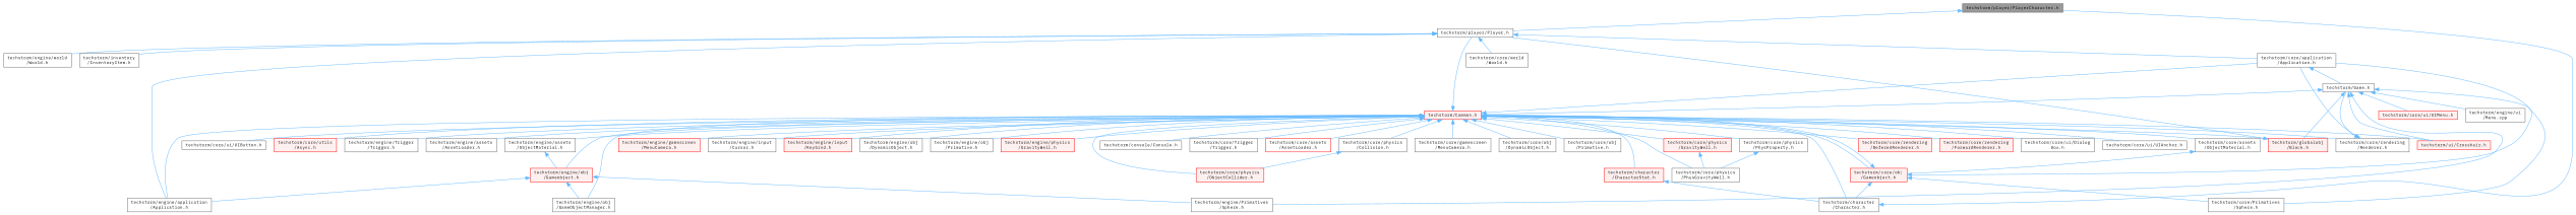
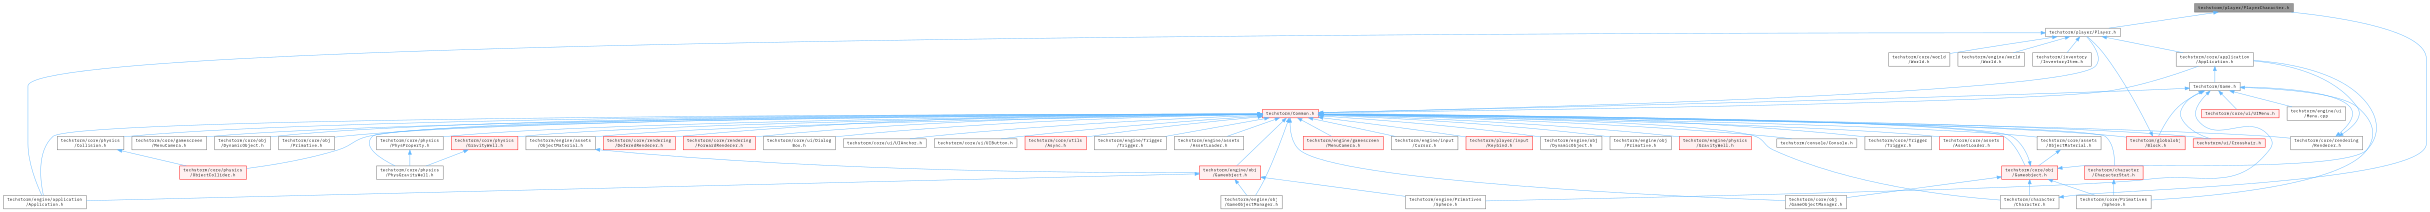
  digraph {
    fontname="IBM Plex Mono"
    node [color=grey40 fillcolor=white fontname="IBM Plex Mono" fontsize=10 shape=box style=filled]
    edge [color=steelblue1 dir=back fontname="IBM Plex Mono" fontsize=10 labelfontname=Helvetica labelfontsize=10 style=solid]
    n1 [color=gray40 fillcolor=grey60 fontcolor=black height=0.2 label="techstorm/player/PlayerCharacter.h" width=0.4]
    n2 [height=0.2 label="techstorm/player/Player.h" width=0.4]
    n3 [height=0.2 label="techstorm/core/application\l/Application.h" width=0.4]
    n4 [height=0.2 label="techstorm/engine/application\l/Application.h" width=0.4]
    n5 [height=0.2 label="techstorm/core/world\l/World.h" width=0.4]
    n6 [height=0.2 label="techstorm/engine/world\l/World.h" width=0.4]
    n7 [height=0.2 label="techstorm/inventory\l/InventoryItem.h" width=0.4]
    n8 [height=0.2 label="techstorm/Game.h" width=0.4]
    n9 [color=red fillcolor="#FFF0F0" height=0.2 label="techstorm/Common.h" width=0.4]
    n10 [height=0.2 label="techstorm/core/Primatives\l/Sphere.h" width=0.4]
    n11 [height=0.2 label="techstorm/engine/Primatives\l/Sphere.h" width=0.4]
    n12 [color=red fillcolor="#FFF0F0" height=0.2 label="techstorm/globalobj\l/Block.h" width=0.4]
    n13 [color=red fillcolor="#FFF0F0" height=0.2 label="techstorm/ui/Crosshair.h" width=0.4]
    n14 [color=red fillcolor="#FFF0F0" height=0.2 label="techstorm/core/ui/UIMenu.h" width=0.4]
    n15 [height=0.2 label="techstorm/engine/ui\l/Menu.cpp" width=0.4]
    n16 [height=0.2 label="techstorm/character\l/Character.h" width=0.4]
    n17 [color=red fillcolor="#FFF0F0" height=0.2 label="techstorm/character\l/CharacterStat.h" width=0.4]
    n18 [height=0.2 label="techstorm/console/Console.h" width=0.4]
    n19 [height=0.2 label="techstorm/core/Trigger\l/Trigger.h" width=0.4]
    n20 [color=red height=0.2 label="techstorm/core/assets\l/AssetLoader.h" width=0.4]
    n21 [height=0.2 label="techstorm/core/assets\l/ObjectMaterial.h" width=0.4]
    n22 [color=red fillcolor="#FFF0F0" height=0.2 label="techstorm/core/obj\l/Gameobject.h" width=0.4]
+   n23 [height=0.2 label="techstorm/core/obj\l/GameObjectManager.h" width=0.4]
    n24 [height=0.2 label="techstorm/core/gamescreen\l/MenuCamera.h" width=0.4]
    n25 [height=0.2 label="techstorm/core/obj\l/DynamicObject.h" width=0.4]
    n26 [height=0.2 label="techstorm/core/obj\l/Primative.h" width=0.4]
    n27 [height=0.2 label="techstorm/core/physics\l/Collision.h" width=0.4]
    n28 [color=red fillcolor="#FFF0F0" height=0.2 label="techstorm/core/physics\l/ObjectCollider.h" width=0.4]
    n29 [color=red fillcolor="#FFF0F0" height=0.2 label="techstorm/core/physics\l/GravityWell.h" width=0.4]
    n30 [height=0.2 label="techstorm/core/physics\l/PhysGravityWell.h" width=0.4]
    n31 [height=0.2 label="techstorm/core/physics\l/PhysProperty.h" width=0.4]
    n32 [color=red fillcolor="#FFF0F0" height=0.2 label="techstorm/core/rendering\l/DeferedRenderer.h" width=0.4]
    n33 [color=red fillcolor="#FFF0F0" height=0.2 label="techstorm/core/rendering\l/ForwardRenderer.h" width=0.4]
    n34 [height=0.2 label="techstorm/core/rendering\l/Renderer.h" width=0.4]
    n35 [height=0.2 label="techstorm/core/ui/Dialog\lBox.h" width=0.4]
    n36 [height=0.2 label="techstorm/core/ui/UIAnchor.h" width=0.4]
    n37 [height=0.2 label="techstorm/core/ui/UIButton.h" width=0.4]
    n38 [color=red fillcolor="#FFF0F0" height=0.2 label="techstorm/core/utils\l/Async.h" width=0.4]
    n39 [height=0.2 label="techstorm/engine/Trigger\l/Trigger.h" width=0.4]
    n40 [height=0.2 label="techstorm/engine/assets\l/AssetLoader.h" width=0.4]
    n41 [height=0.2 label="techstorm/engine/assets\l/ObjectMaterial.h" width=0.4]
    n42 [color=red fillcolor="#FFF0F0" height=0.2 label="techstorm/engine/obj\l/Gameobject.h" width=0.4]
    n43 [height=0.2 label="techstorm/engine/obj\l/GameObjectManager.h" width=0.4]
    n44 [color=red fillcolor="#FFF0F0" height=0.2 label="techstorm/engine/gamescreen\l/MenuCamera.h" width=0.4]
    n45 [height=0.2 label="techstorm/engine/input\l/Cursor.h" width=0.4]
-   n46 [color=red fillcolor="#FFF0F0" height=0.2 label="techstorm/engine/input\l/Keybind.h" width=0.4]
+   n46 [color=red fillcolor="#FFF0F0" height=0.2 label="techstorm/player/input\l/Keybind.h" width=0.4]
    n47 [height=0.2 label="techstorm/engine/obj\l/DynamicObject.h" width=0.4]
    n48 [height=0.2 label="techstorm/engine/obj\l/Primative.h" width=0.4]
    n49 [color=red fillcolor="#FFF0F0" height=0.2 label="techstorm/engine/physics\l/GravityWell.h" width=0.4]
    n1 -> n2
    n2 -> n3
    n2 -> n4
    n2 -> n5
    n2 -> n6
    n2 -> n7
    n3 -> n8
    n8 -> n9
    n8 -> n10
    n8 -> n11
    n8 -> n12
    n8 -> n13
    n8 -> n14
    n8 -> n15
    n9 -> n2
    n9 -> n3
    n9 -> n4
    n9 -> n12
    n9 -> n13
    n9 -> n16
    n9 -> n17
    n9 -> n18
    n9 -> n19
    n9 -> n20
    n9 -> n21
    n9 -> n22
+   n9 -> n23
    n9 -> n24
    n9 -> n25
    n9 -> n26
    n9 -> n27
    n9 -> n28
    n9 -> n29
    n9 -> n30
    n9 -> n31
    n9 -> n32
    n9 -> n33
    n9 -> n34
    n9 -> n35
    n9 -> n36
    n9 -> n37
    n9 -> n38
    n9 -> n39
    n9 -> n40
    n9 -> n41
    n9 -> n42
    n9 -> n43
    n9 -> n44
    n9 -> n45
    n9 -> n46
    n9 -> n47
    n9 -> n48
    n9 -> n49
    n12 -> n2
    n16 -> n1
-   n17 -> n16
+   n17 -> n10
    n21 -> n22
    n22 -> n3
    n22 -> n9
    n22 -> n10
    n22 -> n16
+   n22 -> n23
    n27 -> n28
    n29 -> n30
    n31 -> n30
    n34 -> n3
    n34 -> n8
    n41 -> n42
    n42 -> n4
    n42 -> n11
    n42 -> n43
  }
